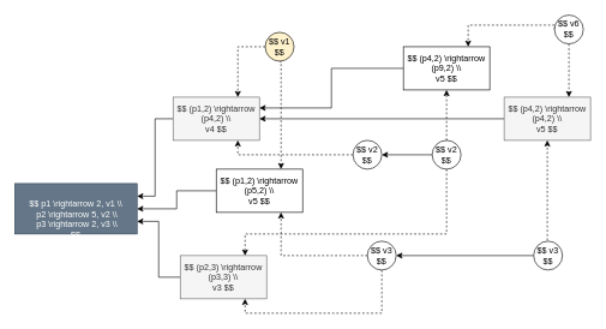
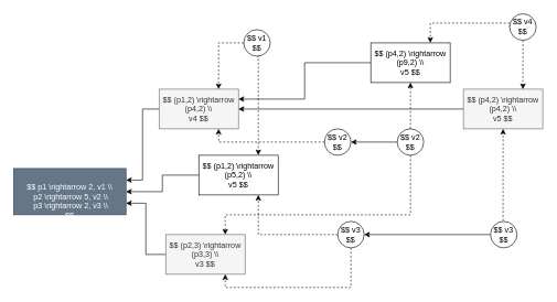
  <mxCell id="0" />
  <mxCell id="1" parent="0" />
  <mxCell id="2" value="&lt;br&gt;&lt;br&gt;$$ p1 \rightarrow 2, v1 \\&lt;br&gt;&amp;nbsp;p2 \rightarrow 5, v2 \\&lt;br&gt;&amp;nbsp;p3 \rightarrow 2, v3 \\&lt;br&gt;&amp;nbsp;$$&amp;nbsp;" style="rounded=0;whiteSpace=wrap;html=1;fillColor=#647687;strokeColor=#314354;fontColor=#ffffff;" vertex="1" parent="1"><mxGeometry x="20" y="254" width="170" height="70" as="geometry" /></mxCell>
  <mxCell id="3" style="edgeStyle=orthogonalEdgeStyle;rounded=0;orthogonalLoop=1;jettySize=auto;html=1;exitX=0;exitY=0.5;exitDx=0;exitDy=0;entryX=1;entryY=0.25;entryDx=0;entryDy=0;" edge="1" parent="1" source="4" target="2"><mxGeometry relative="1" as="geometry" /></mxCell>
  <mxCell id="4" value="$$ (p1,2) \rightarrow (p4,2) \\&lt;br&gt;v4 $$" style="rounded=0;whiteSpace=wrap;html=1;fillColor=#f5f5f5;strokeColor=#666666;fontColor=#333333;" vertex="1" parent="1"><mxGeometry x="240" y="134" width="120" height="60" as="geometry" /></mxCell>
  <mxCell id="5" style="edgeStyle=orthogonalEdgeStyle;rounded=0;orthogonalLoop=1;jettySize=auto;html=1;exitX=0;exitY=0.5;exitDx=0;exitDy=0;entryX=1;entryY=0.5;entryDx=0;entryDy=0;" edge="1" parent="1" source="6" target="2"><mxGeometry relative="1" as="geometry" /></mxCell>
  <mxCell id="6" value="$$ (p1,2) \rightarrow (p5,2) \\ &lt;br&gt;v5 $$" style="rounded=0;whiteSpace=wrap;html=1;" vertex="1" parent="1"><mxGeometry x="300" y="234" width="120" height="60" as="geometry" /></mxCell>
  <mxCell id="7" style="edgeStyle=orthogonalEdgeStyle;rounded=0;orthogonalLoop=1;jettySize=auto;html=1;exitX=0;exitY=0.5;exitDx=0;exitDy=0;entryX=1;entryY=0.75;entryDx=0;entryDy=0;" edge="1" parent="1" source="8" target="2"><mxGeometry relative="1" as="geometry" /></mxCell>
  <mxCell id="8" value="$$ (p2,3) \rightarrow (p3,3) \\ &lt;br&gt;v3 $$" style="rounded=0;whiteSpace=wrap;html=1;fillColor=#f5f5f5;strokeColor=#666666;fontColor=#333333;" vertex="1" parent="1"><mxGeometry x="250" y="354" width="120" height="60" as="geometry" /></mxCell>
  <mxCell id="9" style="edgeStyle=orthogonalEdgeStyle;rounded=0;orthogonalLoop=1;jettySize=auto;html=1;exitX=0;exitY=0.5;exitDx=0;exitDy=0;entryX=0.75;entryY=0;entryDx=0;entryDy=0;dashed=1;" edge="1" parent="1" source="12" target="4"><mxGeometry relative="1" as="geometry" /></mxCell>
  <mxCell id="10" style="edgeStyle=orthogonalEdgeStyle;rounded=0;orthogonalLoop=1;jettySize=auto;html=1;exitX=0.5;exitY=1;exitDx=0;exitDy=0;entryX=0.808;entryY=-0.083;entryDx=0;entryDy=0;entryPerimeter=0;strokeColor=none;" edge="1" parent="1" source="12" target="6"><mxGeometry relative="1" as="geometry" /></mxCell>
  <mxCell id="11" style="edgeStyle=orthogonalEdgeStyle;rounded=0;orthogonalLoop=1;jettySize=auto;html=1;exitX=0.5;exitY=1;exitDx=0;exitDy=0;entryX=0.75;entryY=0;entryDx=0;entryDy=0;dashed=1;" edge="1" parent="1" source="12" target="6"><mxGeometry relative="1" as="geometry"><mxPoint x="410" y="184" as="targetPoint" /><Array as="points"><mxPoint x="390" y="84" /></Array></mxGeometry></mxCell>
- <mxCell id="12" value="$$ v1 $$" style="ellipse;whiteSpace=wrap;html=1;aspect=fixed;fillColor=#fff2cc;" vertex="1" parent="1"><mxGeometry x="368" y="44" width="40" height="40" as="geometry" /></mxCell>
+ <mxCell id="12" value="$$ v1 $$" style="ellipse;whiteSpace=wrap;html=1;aspect=fixed;" vertex="1" parent="1"><mxGeometry x="368" y="44" width="40" height="40" as="geometry" /></mxCell>
  <mxCell id="13" style="edgeStyle=orthogonalEdgeStyle;rounded=0;orthogonalLoop=1;jettySize=auto;html=1;exitX=0.5;exitY=1;exitDx=0;exitDy=0;entryX=0.75;entryY=1;entryDx=0;entryDy=0;dashed=1;" edge="1" parent="1" source="15" target="8"><mxGeometry relative="1" as="geometry"><Array as="points"><mxPoint x="530" y="434" /><mxPoint x="340" y="434" /></Array></mxGeometry></mxCell>
  <mxCell id="14" style="edgeStyle=orthogonalEdgeStyle;rounded=0;orthogonalLoop=1;jettySize=auto;html=1;exitX=0;exitY=0.5;exitDx=0;exitDy=0;entryX=0.75;entryY=1;entryDx=0;entryDy=0;dashed=1;" edge="1" parent="1" source="15" target="6"><mxGeometry relative="1" as="geometry"><Array as="points"><mxPoint x="390" y="354" /></Array></mxGeometry></mxCell>
  <mxCell id="15" value="$$ v3 $$" style="ellipse;whiteSpace=wrap;html=1;aspect=fixed;" vertex="1" parent="1"><mxGeometry x="510" y="334" width="40" height="40" as="geometry" /></mxCell>
  <mxCell id="16" style="edgeStyle=orthogonalEdgeStyle;rounded=0;orthogonalLoop=1;jettySize=auto;html=1;exitX=0;exitY=0.5;exitDx=0;exitDy=0;entryX=0.75;entryY=1;entryDx=0;entryDy=0;dashed=1;" edge="1" parent="1" source="18" target="4"><mxGeometry relative="1" as="geometry" /></mxCell>
  <mxCell id="17" style="edgeStyle=orthogonalEdgeStyle;rounded=0;orthogonalLoop=1;jettySize=auto;html=1;entryX=0.75;entryY=0;entryDx=0;entryDy=0;exitX=0.5;exitY=1;exitDx=0;exitDy=0;dashed=1;" edge="1" parent="1" source="31" target="8"><mxGeometry relative="1" as="geometry"><mxPoint x="590" y="264" as="sourcePoint" /><Array as="points"><mxPoint x="620" y="324" /><mxPoint x="340" y="324" /></Array></mxGeometry></mxCell>
  <mxCell id="18" value="$$ v2 $$" style="ellipse;whiteSpace=wrap;html=1;aspect=fixed;" vertex="1" parent="1"><mxGeometry x="490" y="194" width="40" height="40" as="geometry" /></mxCell>
  <mxCell id="19" style="edgeStyle=orthogonalEdgeStyle;rounded=0;orthogonalLoop=1;jettySize=auto;html=1;exitX=0;exitY=0.5;exitDx=0;exitDy=0;entryX=1;entryY=0.25;entryDx=0;entryDy=0;" edge="1" parent="1" source="20" target="4"><mxGeometry relative="1" as="geometry"><Array as="points"><mxPoint x="460" y="94" /><mxPoint x="460" y="149" /></Array></mxGeometry></mxCell>
  <mxCell id="20" value="$$ (p4,2) \rightarrow (p9,2) \\ &lt;br&gt;v5 $$" style="rounded=0;whiteSpace=wrap;html=1;" vertex="1" parent="1"><mxGeometry x="560" y="64" width="120" height="60" as="geometry" /></mxCell>
  <mxCell id="21" style="edgeStyle=orthogonalEdgeStyle;rounded=0;orthogonalLoop=1;jettySize=auto;html=1;exitX=0;exitY=0.5;exitDx=0;exitDy=0;entryX=1;entryY=0.5;entryDx=0;entryDy=0;" edge="1" parent="1" source="22" target="4"><mxGeometry relative="1" as="geometry" /></mxCell>
  <mxCell id="22" value="$$ (p4,2) \rightarrow (p4,2) \\ &lt;br&gt;v5 $$" style="rounded=0;whiteSpace=wrap;html=1;fillColor=#f5f5f5;strokeColor=#666666;fontColor=#333333;" vertex="1" parent="1"><mxGeometry x="700" y="134" width="120" height="60" as="geometry" /></mxCell>
  <mxCell id="23" style="edgeStyle=orthogonalEdgeStyle;rounded=0;orthogonalLoop=1;jettySize=auto;html=1;exitX=0;exitY=0.5;exitDx=0;exitDy=0;entryX=1;entryY=0.5;entryDx=0;entryDy=0;" edge="1" parent="1" source="25" target="15"><mxGeometry relative="1" as="geometry" /></mxCell>
  <mxCell id="24" style="edgeStyle=orthogonalEdgeStyle;rounded=0;orthogonalLoop=1;jettySize=auto;html=1;exitX=1;exitY=0.5;exitDx=0;exitDy=0;entryX=0.5;entryY=1;entryDx=0;entryDy=0;dashed=1;" edge="1" parent="1" source="25" target="22"><mxGeometry relative="1" as="geometry"><Array as="points"><mxPoint x="760" y="354" /></Array></mxGeometry></mxCell>
  <mxCell id="25" value="$$ v3 $$" style="ellipse;whiteSpace=wrap;html=1;aspect=fixed;" vertex="1" parent="1"><mxGeometry x="741" y="334" width="40" height="40" as="geometry" /></mxCell>
  <mxCell id="26" style="edgeStyle=orthogonalEdgeStyle;rounded=0;orthogonalLoop=1;jettySize=auto;html=1;exitX=0;exitY=0.5;exitDx=0;exitDy=0;entryX=0.75;entryY=0;entryDx=0;entryDy=0;dashed=1;" edge="1" parent="1" source="28" target="20"><mxGeometry relative="1" as="geometry"><Array as="points"><mxPoint x="770" y="34" /><mxPoint x="650" y="34" /></Array></mxGeometry></mxCell>
  <mxCell id="27" style="edgeStyle=orthogonalEdgeStyle;rounded=0;orthogonalLoop=1;jettySize=auto;html=1;exitX=0.5;exitY=1;exitDx=0;exitDy=0;entryX=0.75;entryY=0;entryDx=0;entryDy=0;dashed=1;" edge="1" parent="1" source="28" target="22"><mxGeometry relative="1" as="geometry" /></mxCell>
- <mxCell id="28" value="$$ v6 $$" style="ellipse;whiteSpace=wrap;html=1;aspect=fixed;" vertex="1" parent="1"><mxGeometry x="770" y="20" width="40" height="40" as="geometry" /></mxCell>
+ <mxCell id="28" value="$$ v4 $$" style="ellipse;whiteSpace=wrap;html=1;aspect=fixed;" vertex="1" parent="1"><mxGeometry x="770" y="20" width="40" height="40" as="geometry" /></mxCell>
  <mxCell id="29" style="edgeStyle=orthogonalEdgeStyle;rounded=0;orthogonalLoop=1;jettySize=auto;html=1;exitX=0;exitY=0.5;exitDx=0;exitDy=0;entryX=1;entryY=0.5;entryDx=0;entryDy=0;" edge="1" parent="1" source="31" target="18"><mxGeometry relative="1" as="geometry" /></mxCell>
  <mxCell id="30" style="edgeStyle=orthogonalEdgeStyle;rounded=0;orthogonalLoop=1;jettySize=auto;html=1;exitX=0.5;exitY=0;exitDx=0;exitDy=0;dashed=1;" edge="1" parent="1" source="31" target="20"><mxGeometry relative="1" as="geometry" /></mxCell>
  <mxCell id="31" value="$$ v2 $$" style="ellipse;whiteSpace=wrap;html=1;aspect=fixed;" vertex="1" parent="1"><mxGeometry x="600" y="194" width="40" height="40" as="geometry" /></mxCell>
